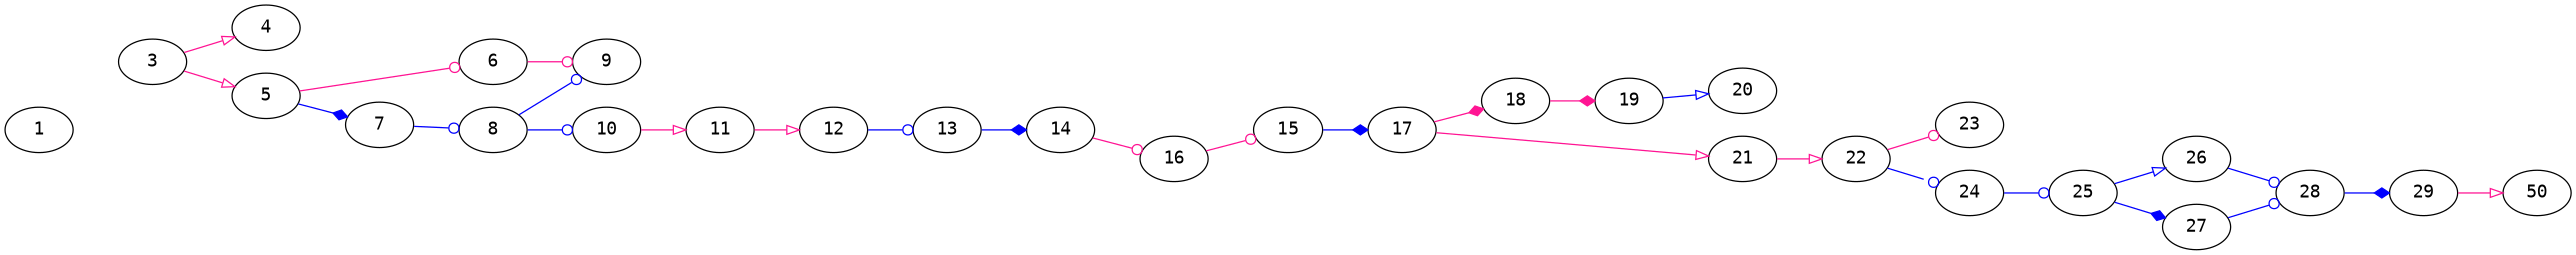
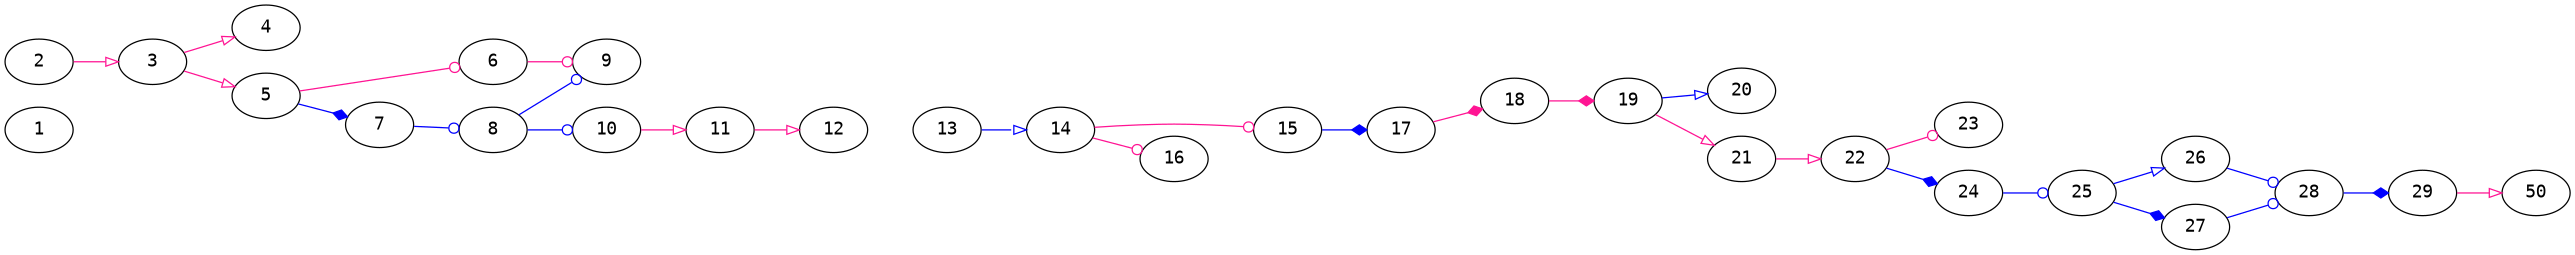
  digraph {
    fontname="DejaVu Sans Mono"
    rankdir=LR
    node [alpha=0.14 fontname="DejaVu Sans Mono"]
    edge [arrowhead=odot color=deeppink fontname="DejaVu Sans Mono"]
    1 [alpha=0.17 expect_size=24497152]
+   2 [expect_size=23139328]
    3 [alpha=0.05 expect_size=16832512]
    4 [alpha=0.01 expect_size=14279680]
    5 [alpha=0.01 expect_size=38387712]
    6 [alpha=0.06 expect_size=11612160]
    7 [alpha=0.10 expect_size=25722880]
    9 [alpha=0.19 expect_size=24123392]
    8 [alpha=0.09 expect_size=48037888]
    10 [alpha=0.03 expect_size=51962880]
    11 [expect_size=25185280]
    12 [alpha=0.00 expect_size=17901568]
    13 [alpha=0.06 expect_size=50364416]
    14 [alpha=0.13 expect_size=15886336]
    15 [alpha=0.01 expect_size=18269184]
    16 [alpha=0.11 expect_size=19843072]
    17 [expect_size=33018880]
    18 [alpha=0.02 expect_size=10516480]
    19 [alpha=0.02 expect_size=31944704]
    20 [alpha=0.10 expect_size=29414400]
    21 [alpha=0.06 expect_size=37556224]
    22 [alpha=0.10 expect_size=24077312]
    23 [alpha=0.19 expect_size=24506368]
    24 [alpha=0.11 expect_size=38302720]
    25 [alpha=0.17 expect_size=21217280]
    26 [alpha=0.07 expect_size=23451648]
    27 [alpha=0.04 expect_size=48998400]
    28 [alpha=0.00 expect_size=35970048]
    29 [alpha=0.04 expect_size=40526848]
    n30 [alpha=0.08 expect_size=46266368 label=50]
+   2 -> 3 [arrowhead=onormal]
    3 -> 4 [arrowhead=onormal]
    3 -> 5 [arrowhead=onormal]
    5 -> 6
    5 -> 7 [arrowhead=diamond color=blue]
    6 -> 9
    7 -> 8 [color=blue]
    8 -> 9 [color=blue]
    8 -> 10 [color=blue]
    10 -> 11 [arrowhead=onormal]
    11 -> 12 [arrowhead=onormal]
-   12 -> 13 [color=blue]
-   13 -> 14 [arrowhead=diamond color=blue]
-   16 -> 15
+   13 -> 14 [arrowhead=onormal color=blue]
+   14 -> 15
    14 -> 16
    15 -> 17 [arrowhead=diamond color=blue]
    17 -> 18 [arrowhead=diamond]
    18 -> 19 [arrowhead=diamond]
    19 -> 20 [arrowhead=onormal color=blue]
-   17 -> 21 [arrowhead=onormal]
+   19 -> 21 [arrowhead=onormal]
    21 -> 22 [arrowhead=onormal]
    22 -> 23
-   22 -> 24 [color=blue]
+   22 -> 24 [arrowhead=diamond color=blue]
    24 -> 25 [color=blue]
    25 -> 26 [arrowhead=onormal color=blue]
    25 -> 27 [arrowhead=diamond color=blue]
    26 -> 28 [color=blue]
    27 -> 28 [color=blue]
    28 -> 29 [arrowhead=diamond color=blue]
    29 -> n30 [arrowhead=onormal]
  }
